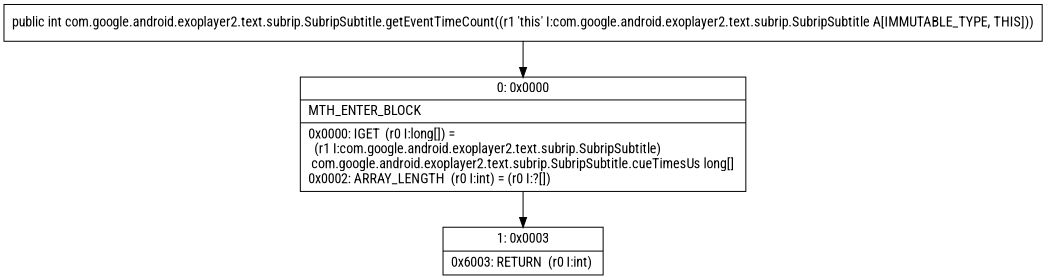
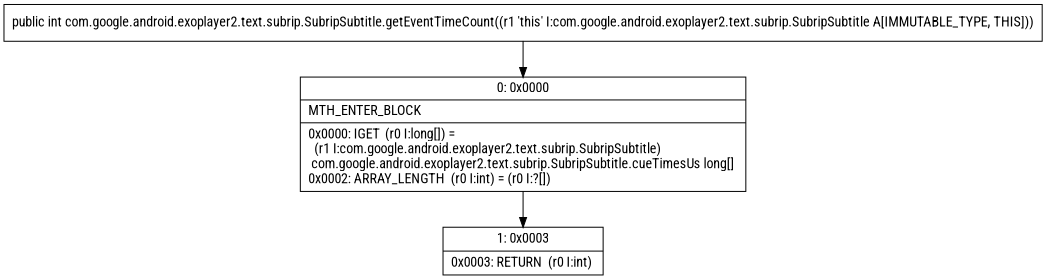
  digraph {
    fontname="Roboto Condensed"
    node [shape=record fontname="Roboto Condensed"]
    edge [fontname="Roboto Condensed"]
    n1 [label="{0\:\ 0x0000|MTH_ENTER_BLOCK\l|0x0000: IGET  (r0 I:long[]) = \l  (r1 I:com.google.android.exoplayer2.text.subrip.SubripSubtitle)\l com.google.android.exoplayer2.text.subrip.SubripSubtitle.cueTimesUs long[] \l0x0002: ARRAY_LENGTH  (r0 I:int) = (r0 I:?[]) \l}"]
-   n2 [label="{1\:\ 0x0003|0x6003: RETURN  (r0 I:int) \l}"]
+   n2 [label="{1\:\ 0x0003|0x0003: RETURN  (r0 I:int) \l}"]
    n3 [label="{public int com.google.android.exoplayer2.text.subrip.SubripSubtitle.getEventTimeCount((r1 'this' I:com.google.android.exoplayer2.text.subrip.SubripSubtitle A[IMMUTABLE_TYPE, THIS])) }"]
    n1 -> n2
    n3 -> n1
  }
